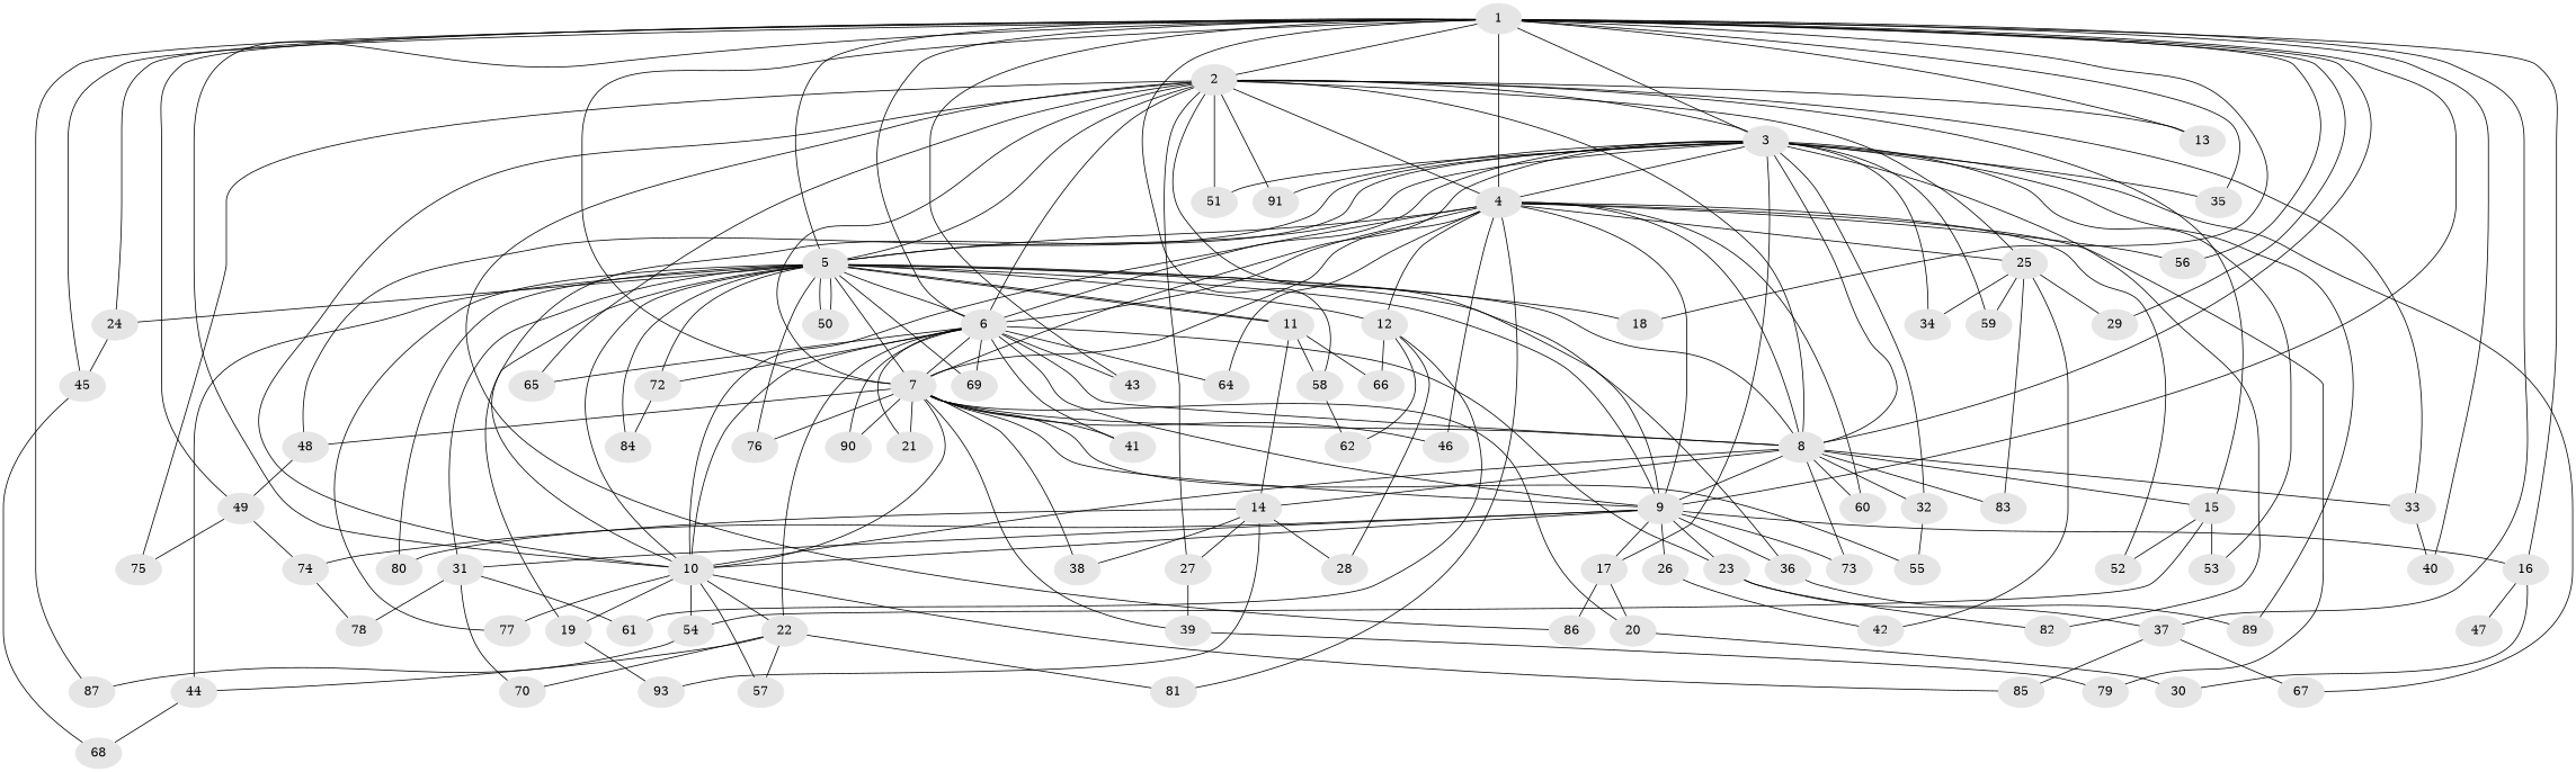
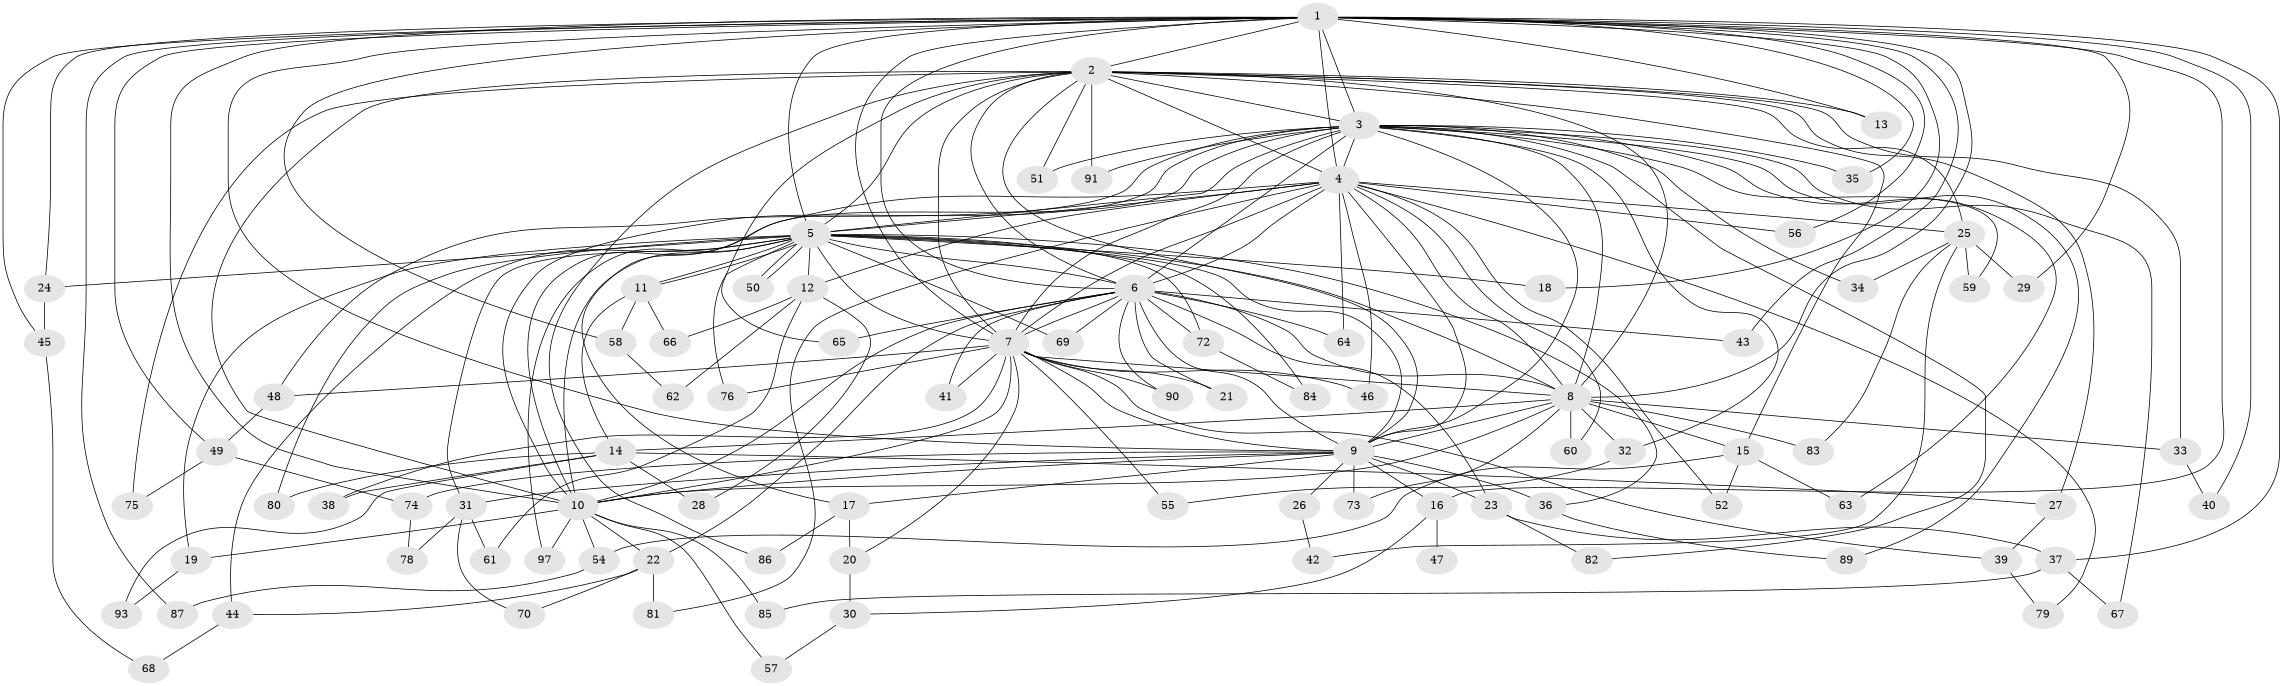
  graph {
    node [color=gray90 style=filled]
    1
    2
    3
    4
    5
    6
    7
    8
    9
    10
    13
    16
    18
    24
    29
    35
    37
    40
    43
    45
    49
    56
    58
    87
    15
    25
    27
    33
    51
    65
    75
    86
    91
    17
    32
    34
    48
-   53
+   53 [label=63]
    59
    67
    82
    89
    12
    46
    52
    60
    64
    79
    81
    11
    19
    31
    36
    44
    50
    69
    72
    76
-   77
+   77 [label=97]
    80
    84
    21
    22
    23
    41
    90
    20
    38
    39
    55
    14
    73
    83
    26
    74
    54
    57
    85
    47
    30
    68
    62
    42
    66
    28
    61
    n87 [label=93]
    70
    78
    1 -- 2
    1 -- 3
    1 -- 4
    1 -- 5
    1 -- 6
    1 -- 7
    1 -- 8
    1 -- 9
    1 -- 10
    1 -- 13
    1 -- 16
    1 -- 18
    1 -- 24
    1 -- 29
    1 -- 35
    1 -- 37
    1 -- 40
    1 -- 43
    1 -- 45
    1 -- 49
    1 -- 56
    1 -- 58
    1 -- 87
    2 -- 3
    2 -- 4
    2 -- 5
    2 -- 6
    2 -- 7
    2 -- 8
    2 -- 9
    2 -- 10
    2 -- 13
    2 -- 15
    2 -- 25
    2 -- 27
    2 -- 33
    2 -- 51
    2 -- 65
    2 -- 75
    2 -- 86
    2 -- 91
    3 -- 4
    3 -- 5
    3 -- 6
    3 -- 7
    3 -- 8
+   3 -- 9
    3 -- 10
    3 -- 35
    3 -- 51
    3 -- 91
    3 -- 17
    3 -- 32
    3 -- 34
    3 -- 48
    3 -- 53
    3 -- 59
    3 -- 67
    3 -- 82
    3 -- 89
    4 -- 5
    4 -- 6
    4 -- 7
    4 -- 8
    4 -- 9
    4 -- 10
    4 -- 56
    4 -- 25
    4 -- 12
    4 -- 46
    4 -- 52
    4 -- 60
    4 -- 64
    4 -- 79
    4 -- 81
    5 -- 6
    5 -- 7
    5 -- 8
    5 -- 9
    5 -- 10
    5 -- 18
    5 -- 24
    5 -- 12
    5 -- 11
    5 -- 11
    5 -- 19
    5 -- 31
    5 -- 36
    5 -- 44
    5 -- 50
    5 -- 50
    5 -- 69
    5 -- 72
    5 -- 76
    5 -- 77
    5 -- 80
    5 -- 84
    6 -- 7
    6 -- 8
    6 -- 9
    6 -- 10
    6 -- 43
    6 -- 65
    6 -- 64
    6 -- 69
    6 -- 72
    6 -- 21
    6 -- 22
    6 -- 23
    6 -- 41
    6 -- 90
    7 -- 8
    7 -- 9
    7 -- 10
    7 -- 48
    7 -- 46
    7 -- 76
    7 -- 21
    7 -- 41
    7 -- 90
    7 -- 20
    7 -- 38
    7 -- 39
    7 -- 55
    8 -- 9
    8 -- 10
    8 -- 15
    8 -- 33
    8 -- 32
    8 -- 60
    8 -- 14
    8 -- 73
    8 -- 83
    9 -- 10
    9 -- 16
    9 -- 17
    9 -- 31
    9 -- 36
    9 -- 23
    9 -- 73
    9 -- 26
    9 -- 74
    10 -- 19
    10 -- 77
    10 -- 22
    10 -- 54
    10 -- 57
    10 -- 85
    16 -- 47
    16 -- 30
    24 -- 45
    37 -- 67
    37 -- 85
    45 -- 68
    49 -- 75
    49 -- 74
    58 -- 62
    15 -- 53
    15 -- 52
    15 -- 54
    25 -- 29
    25 -- 34
    25 -- 59
    25 -- 83
    25 -- 42
    27 -- 39
    33 -- 40
    17 -- 86
    17 -- 20
    32 -- 55
    48 -- 49
    12 -- 62
    12 -- 66
    12 -- 28
    12 -- 61
    11 -- 58
    11 -- 14
    11 -- 66
    19 -- n87
    31 -- 61
    31 -- 70
    31 -- 78
    36 -- 89
    44 -- 68
    72 -- 84
    22 -- 81
    22 -- 44
-   22 -- 57
+   30 -- 57
    22 -- 70
    23 -- 37
    23 -- 82
    20 -- 30
    39 -- 79
    14 -- 27
    14 -- 80
    14 -- 38
    14 -- 28
    14 -- n87
    26 -- 42
    74 -- 78
    54 -- 87
  }
